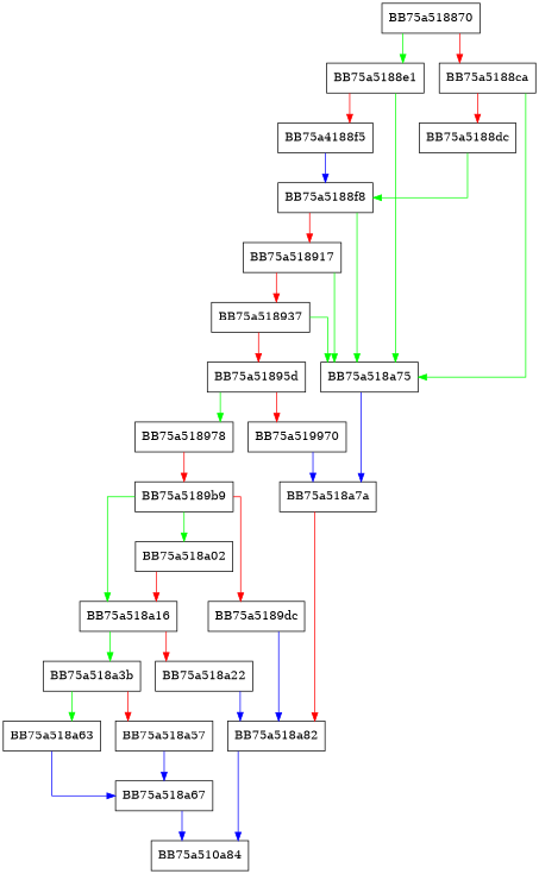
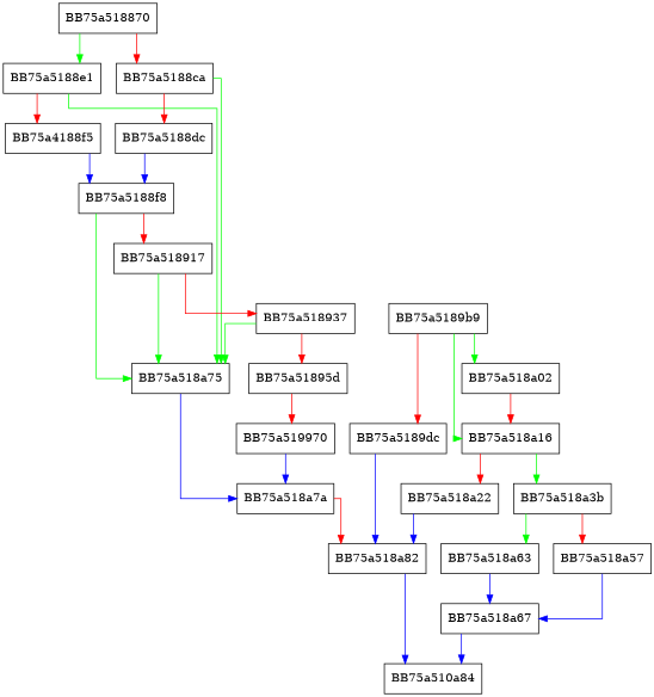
  digraph {
    splines=ortho
    node [shape=box]
    edge [color=red]
    BB75a518870
    BB75a5188e1
    BB75a5188ca
    BB75a518a75
    n5 [label=BB75a4188f5]
    BB75a5188dc
    BB75a518a7a
    BB75a5188f8
    BB75a518a82
    BB75a518917
    BB75a518937
    BB75a51895d
-   BB75a518978
    n14 [label=BB75a519970]
    BB75a5189b9
    BB75a518a16
    BB75a518a3b
    BB75a518a22
    BB75a518a02
    BB75a5189dc
    n21 [label=BB75a510a84]
    BB75a518a63
    BB75a518a57
    BB75a518a67
    BB75a518870 -> BB75a5188e1 [color=green]
    BB75a518870 -> BB75a5188ca
    BB75a5188e1 -> BB75a518a75 [color=green]
    BB75a5188e1 -> n5
    BB75a5188ca -> BB75a518a75 [color=green]
    BB75a5188ca -> BB75a5188dc
    BB75a518a75 -> BB75a518a7a [color=blue]
    n5 -> BB75a5188f8 [color=blue]
-   BB75a5188dc -> BB75a5188f8 [color=green]
+   BB75a5188dc -> BB75a5188f8 [color=blue]
    BB75a518a7a -> BB75a518a82
    BB75a5188f8 -> BB75a518a75 [color=green]
    BB75a5188f8 -> BB75a518917
    BB75a518a82 -> n21 [color=blue]
    BB75a518917 -> BB75a518a75 [color=green]
    BB75a518917 -> BB75a518937
    BB75a518937 -> BB75a518a75 [color=green]
    BB75a518937 -> BB75a51895d
-   BB75a51895d -> BB75a518978 [color=green]
    BB75a51895d -> n14
-   BB75a518978 -> BB75a5189b9
    n14 -> BB75a518a7a [color=blue]
    BB75a5189b9 -> BB75a518a16 [color=green]
    BB75a5189b9 -> BB75a518a02 [color=green]
    BB75a5189b9 -> BB75a5189dc
    BB75a518a16 -> BB75a518a3b [color=green]
    BB75a518a16 -> BB75a518a22
    BB75a518a3b -> BB75a518a63 [color=green]
    BB75a518a3b -> BB75a518a57
    BB75a518a22 -> BB75a518a82 [color=blue]
    BB75a518a02 -> BB75a518a16
    BB75a5189dc -> BB75a518a82 [color=blue]
    BB75a518a63 -> BB75a518a67 [color=blue]
    BB75a518a57 -> BB75a518a67 [color=blue]
    BB75a518a67 -> n21 [color=blue]
  }
